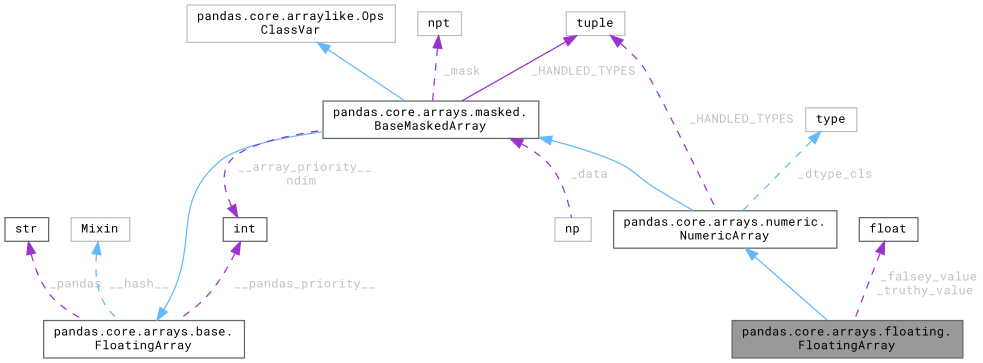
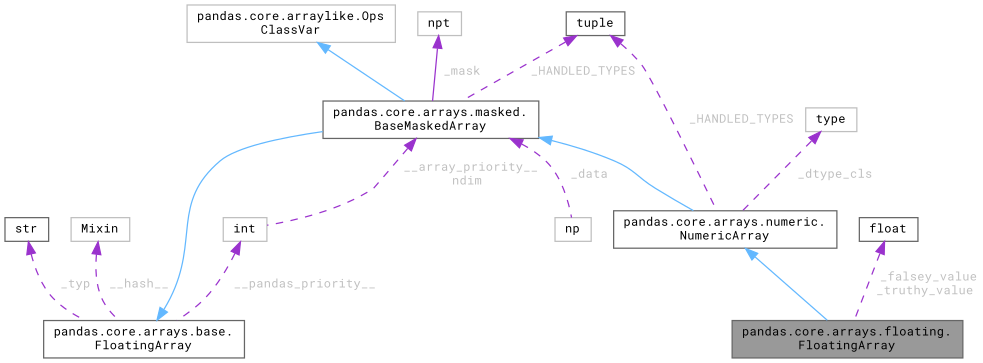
  digraph {
    fontname="Roboto Mono"
    node [color=grey75 fillcolor=white fontname="Roboto Mono" fontsize=10 shape=box style=filled]
    edge [color=darkorchid3 dir=back fontname="Roboto Mono" fontsize=10 labelfontname=Helvetica labelfontsize=10 style=dashed fontcolor=grey]
    n1 [color=gray40 fillcolor=grey60 fontcolor=black height=0.2 label="pandas.core.arrays.floating.\lFloatingArray" width=0.4]
    n2 [color=gray40 height=0.2 label="pandas.core.arrays.numeric.\lNumericArray" width=0.4]
    n3 [color=gray40 height=0.2 label="pandas.core.arrays.masked.\lBaseMaskedArray" width=0.4]
    n4 [height=0.2 label=np width=0.4]
    n5 [height=0.2 label="pandas.core.arraylike.Ops\lClassVar" width=0.4]
    n6 [color=gray40 height=0.2 label="pandas.core.arrays.base.\lFloatingArray" width=0.4]
    n7 [color=gray40 height=0.2 label=str width=0.4]
-   n8 [color=gray40 height=0.2 label=int width=0.4]
+   n8 [height=0.2 label=int width=0.4]
    n9 [height=0.2 label=Mixin width=0.4]
    n10 [height=0.2 label=npt width=0.4]
-   n11 [height=0.2 label=tuple width=0.4]
+   n11 [color=gray40 height=0.2 label=tuple width=0.4]
    n12 [height=0.2 label=type width=0.4]
    n13 [color=gray40 height=0.2 label=float width=0.4]
    n2 -> n1 [color=steelblue1 style=solid fontcolor=""]
    n3 -> n2 [color=steelblue1 style=solid fontcolor=""]
    n3 -> n4 [label=" _data"]
    n5 -> n3 [color=steelblue1 style=solid fontcolor=""]
    n6 -> n3 [color=steelblue1 style=solid fontcolor=""]
-   n7 -> n6 [label=" _pandas"]
-   n8 -> n3 [label=" __array_priority__\nndim"]
+   n7 -> n6 [label=" _typ"]
+   n3 -> n8 [label=" __array_priority__\nndim"]
    n8 -> n6 [label=" __pandas_priority__"]
-   n9 -> n6 [color=steelblue1 label=" __hash__"]
-   n10 -> n3 [label=" _mask"]
+   n9 -> n6 [label=" __hash__"]
+   n10 -> n3 [label=" _mask" style=solid]
    n11 -> n2 [label=" _HANDLED_TYPES"]
-   n11 -> n3 [label=" _HANDLED_TYPES" style=solid]
-   n12 -> n2 [color=steelblue1 label=" _dtype_cls"]
+   n11 -> n3 [label=" _HANDLED_TYPES"]
+   n12 -> n2 [label=" _dtype_cls"]
    n13 -> n1 [label=" _falsey_value\n_truthy_value"]
  }
